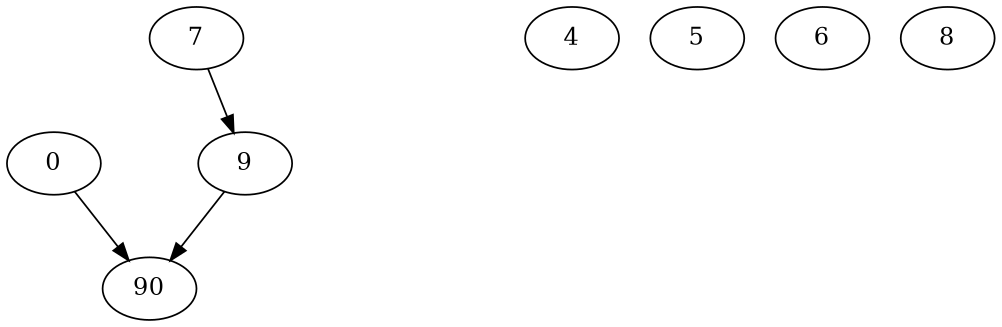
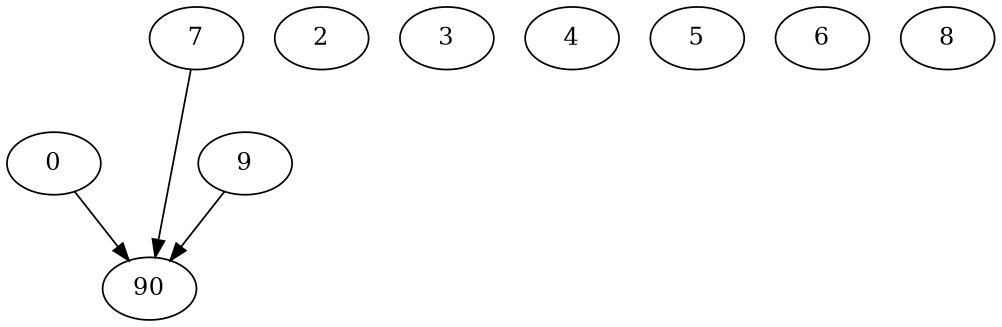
  digraph {
    node [alpha=0.10]
    n1 [alpha=0.09 expect_size=34455552 label=0]
    n2 [expect_size=15207424 label=90]
+   2 [alpha=0.08 expect_size=11938816]
+   3 [alpha=0.18 expect_size=26412032]
    4 [expect_size=49029120]
    5 [alpha=0.14 expect_size=7660544]
    6 [alpha=0.11 expect_size=42817536]
    7 [alpha=0.12 expect_size=50548736]
    8 [alpha=0.04 expect_size=30394368]
    9 [expect_size=19149824]
    n1 -> n2
-   7 -> 9
+   7 -> n2
    9 -> n2
  }
